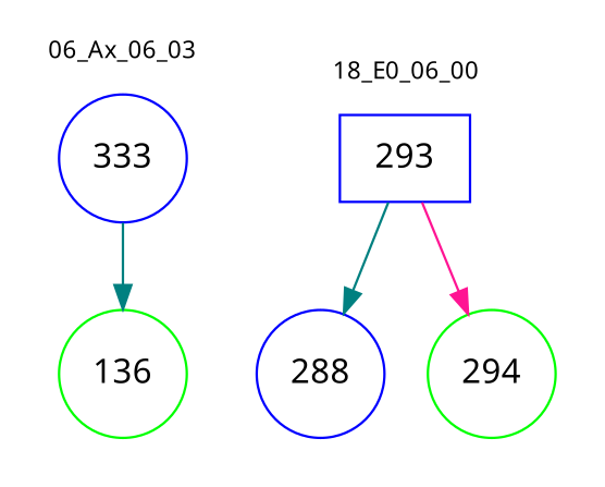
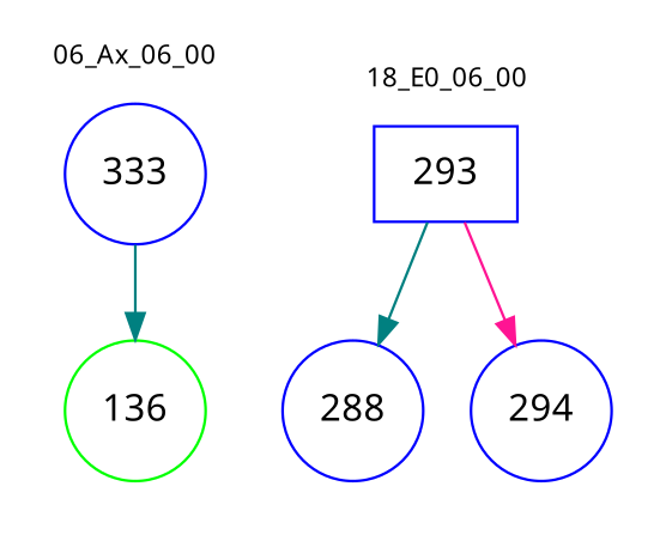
  digraph {
    fontname="Noto Sans"
    node [color=blue fontname="Noto Sans" shape=circle]
    edge [color=teal fontname="Noto Sans"]
    n1 [label=333]
    n2 [color=green label=136]
    n3 [label=293 shape=box]
    n4 [label=288]
-   n5 [color=green label=294]
+   n5 [label=294]
    subgraph cluster_1 {
      color=white
      fontsize=10
-     label="06_Ax_06_03"
+     label="06_Ax_06_00"
      n1
      n2
    }
    subgraph cluster_2 {
      color=white
      fontsize=10
      label="18_E0_06_00"
      n3
      n4
      n5
    }
    n1 -> n2
    n3 -> n4
    n3 -> n5 [color=deeppink]
  }
